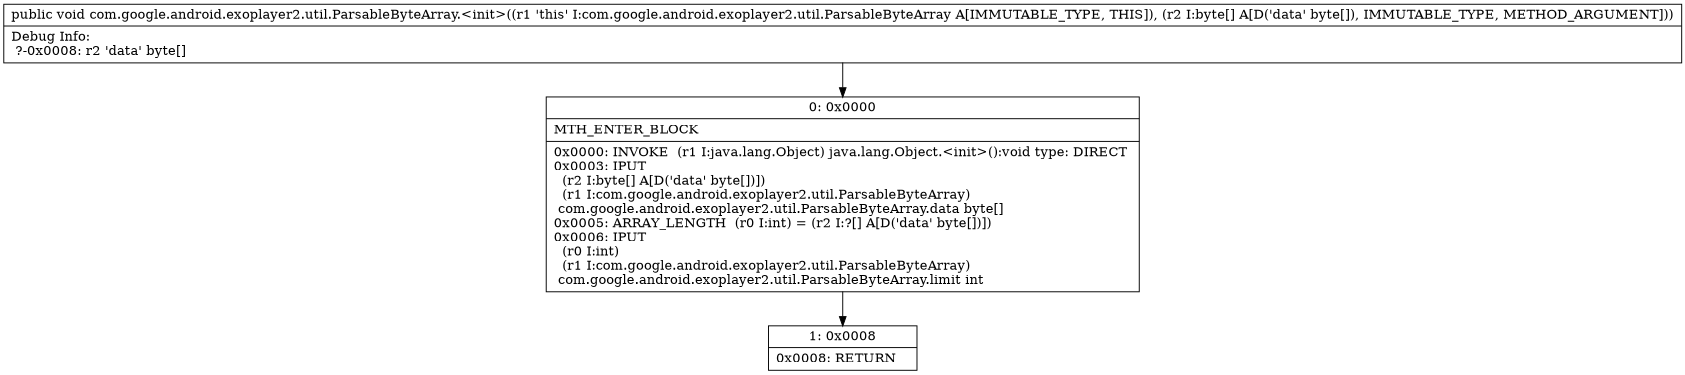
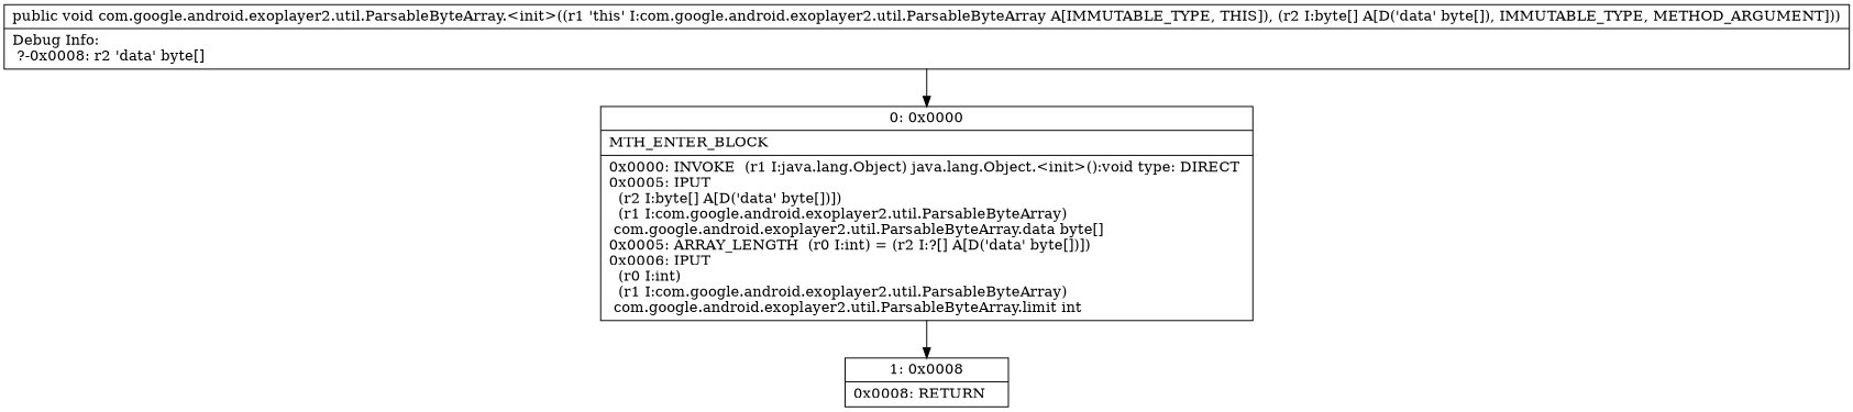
  digraph {
    node [shape=record]
-   n1 [label="{0\:\ 0x0000|MTH_ENTER_BLOCK\l|0x0000: INVOKE  (r1 I:java.lang.Object) java.lang.Object.\<init\>():void type: DIRECT \l0x0003: IPUT  \l  (r2 I:byte[] A[D('data' byte[])])\l  (r1 I:com.google.android.exoplayer2.util.ParsableByteArray)\l com.google.android.exoplayer2.util.ParsableByteArray.data byte[] \l0x0005: ARRAY_LENGTH  (r0 I:int) = (r2 I:?[] A[D('data' byte[])]) \l0x0006: IPUT  \l  (r0 I:int)\l  (r1 I:com.google.android.exoplayer2.util.ParsableByteArray)\l com.google.android.exoplayer2.util.ParsableByteArray.limit int \l}"]
+   n1 [label="{0\:\ 0x0000|MTH_ENTER_BLOCK\l|0x0000: INVOKE  (r1 I:java.lang.Object) java.lang.Object.\<init\>():void type: DIRECT \l0x0005: IPUT  \l  (r2 I:byte[] A[D('data' byte[])])\l  (r1 I:com.google.android.exoplayer2.util.ParsableByteArray)\l com.google.android.exoplayer2.util.ParsableByteArray.data byte[] \l0x0005: ARRAY_LENGTH  (r0 I:int) = (r2 I:?[] A[D('data' byte[])]) \l0x0006: IPUT  \l  (r0 I:int)\l  (r1 I:com.google.android.exoplayer2.util.ParsableByteArray)\l com.google.android.exoplayer2.util.ParsableByteArray.limit int \l}"]
    n2 [label="{1\:\ 0x0008|0x0008: RETURN   \l}"]
    n3 [label="{public void com.google.android.exoplayer2.util.ParsableByteArray.\<init\>((r1 'this' I:com.google.android.exoplayer2.util.ParsableByteArray A[IMMUTABLE_TYPE, THIS]), (r2 I:byte[] A[D('data' byte[]), IMMUTABLE_TYPE, METHOD_ARGUMENT]))  | Debug Info:\l  ?\-0x0008: r2 'data' byte[]\l}"]
    n1 -> n2
    n3 -> n1
  }
